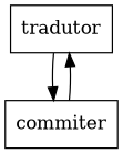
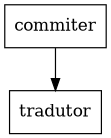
  digraph {
    node [shape=box]
    tradutor
    commiter
-   tradutor -> commiter
    commiter -> tradutor
  }
